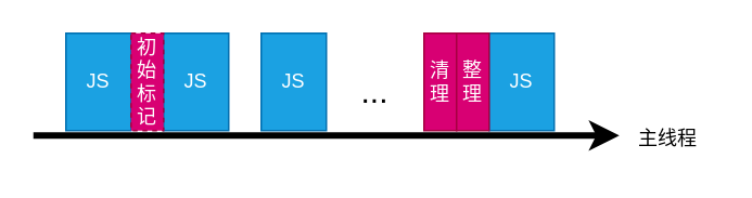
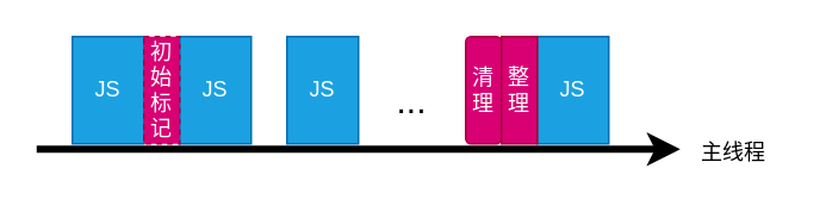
  <mxCell id="0" />
  <mxCell id="1" parent="0" />
  <mxCell id="2" value="" style="endArrow=classic;html=1;strokeWidth=4;" edge="1" parent="1"><mxGeometry width="50" height="50" relative="1" as="geometry"><mxPoint x="20" y="83" as="sourcePoint" /><mxPoint x="380" y="83" as="targetPoint" /></mxGeometry></mxCell>
  <mxCell id="3" value="JS" style="rounded=0;whiteSpace=wrap;html=1;fillColor=#1ba1e2;fontColor=#ffffff;strokeColor=#006EAF;" vertex="1" parent="1"><mxGeometry x="40" y="20" width="40" height="60" as="geometry" /></mxCell>
  <mxCell id="4" value="JS" style="rounded=0;whiteSpace=wrap;html=1;fillColor=#1ba1e2;fontColor=#ffffff;strokeColor=#006EAF;" vertex="1" parent="1"><mxGeometry x="100" y="20" width="40" height="60" as="geometry" /></mxCell>
  <mxCell id="5" value="JS" style="rounded=0;whiteSpace=wrap;html=1;fillColor=#1ba1e2;fontColor=#ffffff;strokeColor=#006EAF;" vertex="1" parent="1"><mxGeometry x="160" y="20" width="40" height="60" as="geometry" /></mxCell>
  <mxCell id="6" value="JS" style="rounded=0;whiteSpace=wrap;html=1;fillColor=#1ba1e2;fontColor=#ffffff;strokeColor=#006EAF;" vertex="1" parent="1"><mxGeometry x="300" y="20" width="40" height="60" as="geometry" /></mxCell>
  <mxCell id="7" value="初始标记" style="rounded=0;whiteSpace=wrap;html=1;fillColor=#d80073;fontColor=#ffffff;strokeColor=#A50040;dashed=1;" vertex="1" parent="1"><mxGeometry x="80" y="20" width="20" height="60" as="geometry" /></mxCell>
- <mxCell id="8" value="清理" style="rounded=0;whiteSpace=wrap;html=1;fillColor=#d80073;fontColor=#ffffff;strokeColor=#A50040;" vertex="1" parent="1"><mxGeometry x="260" y="20" width="20" height="60" as="geometry" /></mxCell>
+ <mxCell id="8" value="清理" style="whiteSpace=wrap;html=1;fillColor=#d80073;fontColor=#ffffff;strokeColor=#A50040;rounded=1;" vertex="1" parent="1"><mxGeometry x="260" y="20" width="20" height="60" as="geometry" /></mxCell>
  <mxCell id="9" value="整理" style="rounded=0;whiteSpace=wrap;html=1;fillColor=#d80073;fontColor=#ffffff;strokeColor=#A50040;" vertex="1" parent="1"><mxGeometry x="280" y="20" width="20" height="60" as="geometry" /></mxCell>
  <mxCell id="10" value="主线程" style="text;html=1;strokeColor=none;fillColor=none;align=center;verticalAlign=middle;whiteSpace=wrap;rounded=0;" vertex="1" parent="1"><mxGeometry x="380" y="70" width="60" height="30" as="geometry" /></mxCell>
  <mxCell id="11" value="..." style="text;html=1;strokeColor=none;fillColor=none;align=center;verticalAlign=middle;whiteSpace=wrap;rounded=0;fontSize=20;" vertex="1" parent="1"><mxGeometry x="200" y="40" width="60" height="30" as="geometry" /></mxCell>
